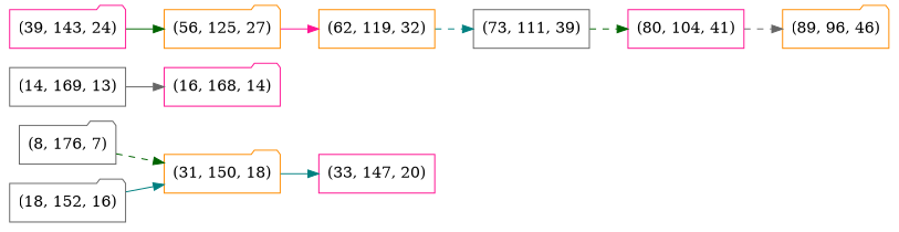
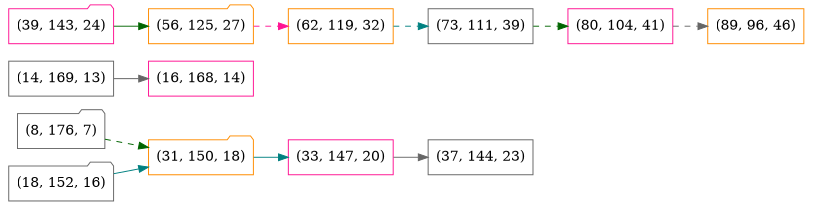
  digraph {
    rankdir=LR
    node [color=gray40 shape=folder]
    edge [color=teal style=solid]
    "(31, 150, 18)" [color=darkorange]
    "(8, 176, 7)"
    "(14, 169, 13)" [shape=box]
-   "(16, 168, 14)" [color=deeppink]
+   "(16, 168, 14)" [color=deeppink shape=box]
    "(18, 152, 16)"
    "(33, 147, 20)" [color=deeppink shape=box]
+   "(37, 144, 23)" [shape=box]
    "(39, 143, 24)" [color=deeppink]
    "(56, 125, 27)" [color=darkorange]
    "(62, 119, 32)" [color=darkorange shape=box]
    "(73, 111, 39)" [shape=box]
    "(80, 104, 41)" [color=deeppink shape=box]
-   "(89, 96, 46)" [color=darkorange]
+   "(89, 96, 46)" [color=darkorange shape=box]
    "(31, 150, 18)" -> "(33, 147, 20)"
    "(8, 176, 7)" -> "(31, 150, 18)" [color=darkgreen style=dashed]
    "(14, 169, 13)" -> "(16, 168, 14)" [color=gray40]
    "(18, 152, 16)" -> "(31, 150, 18)"
+   "(33, 147, 20)" -> "(37, 144, 23)" [color=gray40]
    "(39, 143, 24)" -> "(56, 125, 27)" [color=darkgreen]
-   "(56, 125, 27)" -> "(62, 119, 32)" [color=deeppink]
+   "(56, 125, 27)" -> "(62, 119, 32)" [color=deeppink style=dashed]
    "(62, 119, 32)" -> "(73, 111, 39)" [style=dashed]
    "(73, 111, 39)" -> "(80, 104, 41)" [color=darkgreen style=dashed]
    "(80, 104, 41)" -> "(89, 96, 46)" [color=gray40 style=dashed]
  }
